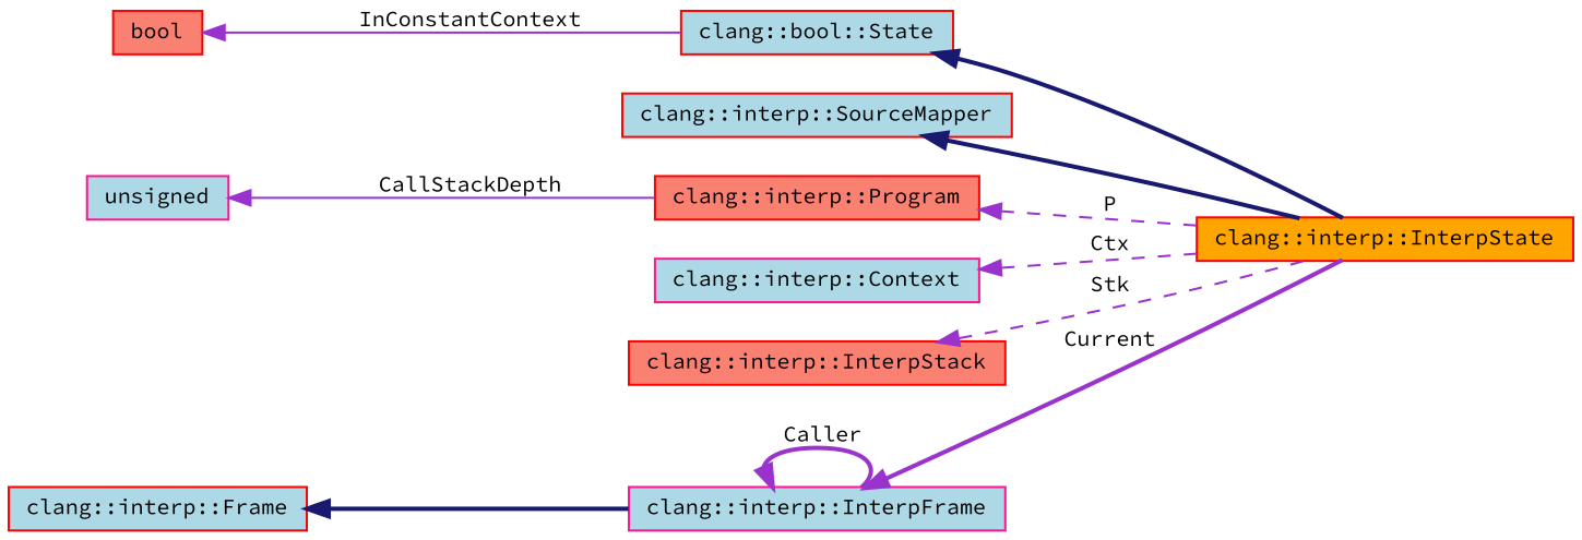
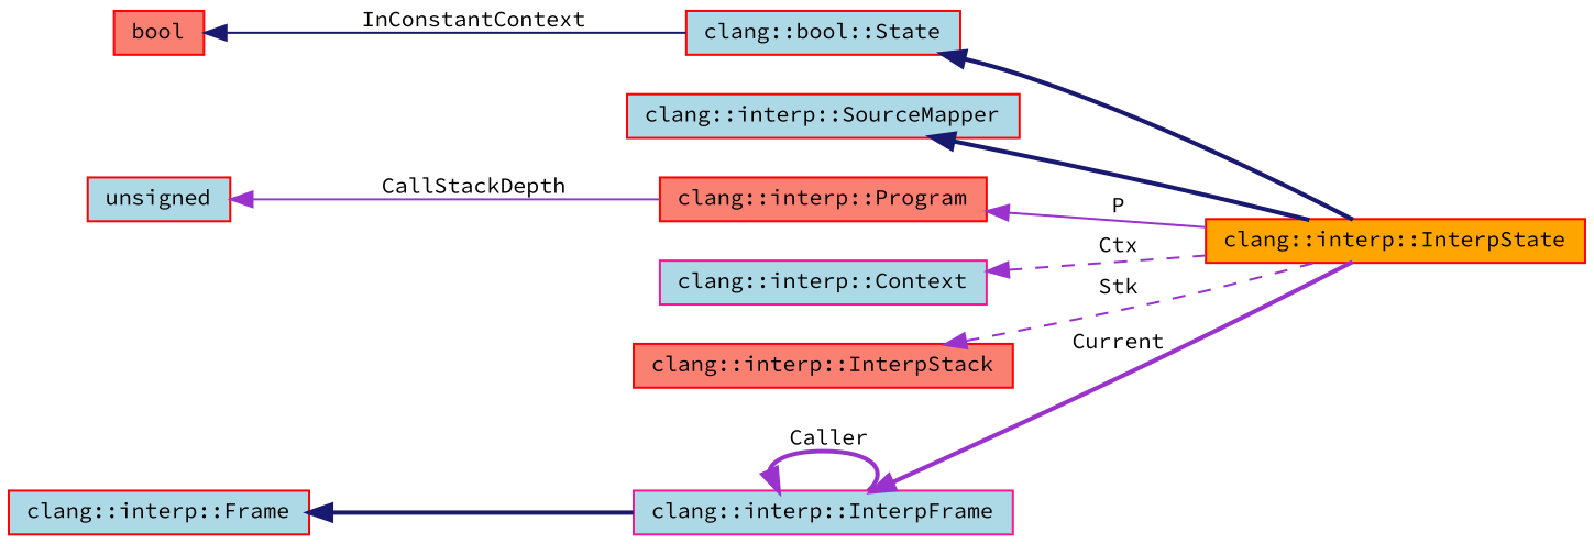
  digraph {
    fontname="Source Code Pro"
    rankdir=LR
    node [color=red fillcolor=lightblue fontname="Source Code Pro" fontsize=10 shape=record style=filled]
    edge [color=darkorchid3 dir=back fontname="Source Code Pro" fontsize=10 labelfontname=Helvetica labelfontsize=10 style=bold]
    n1 [fillcolor=orange fontcolor=black height=0.2 label="clang::interp::InterpState" width=0.4]
    n2 [height=0.2 label="clang::bool::State" width=0.4]
    n3 [fillcolor=salmon height=0.2 label=bool width=0.4]
    n4 [height=0.2 label="clang::interp::SourceMapper" width=0.4]
    n5 [fillcolor=salmon height=0.2 label="clang::interp::Program" width=0.4]
    n6 [color=deeppink height=0.2 label="clang::interp::Context" width=0.4]
    n7 [fillcolor=salmon height=0.2 label="clang::interp::InterpStack" width=0.4]
-   n8 [color=deeppink height=0.2 label=unsigned width=0.4]
+   n8 [height=0.2 label=unsigned width=0.4]
    n9 [color=deeppink height=0.2 label="clang::interp::InterpFrame" width=0.4]
    n10 [height=0.2 label="clang::interp::Frame" width=0.4]
    n2 -> n1 [color=midnightblue]
-   n3 -> n2 [label=" InConstantContext" style=solid]
+   n3 -> n2 [color=midnightblue label=" InConstantContext" style=solid]
    n4 -> n1 [color=midnightblue]
-   n5 -> n1 [label=" P" style=dashed]
+   n5 -> n1 [label=" P" style=solid]
    n6 -> n1 [label=" Ctx" style=dashed]
    n7 -> n1 [label=" Stk" style=dashed]
    n8 -> n5 [label=" CallStackDepth" style=solid]
    n9 -> n1 [label=" Current"]
    n9 -> n9 [label=" Caller"]
    n10 -> n9 [color=midnightblue]
  }
